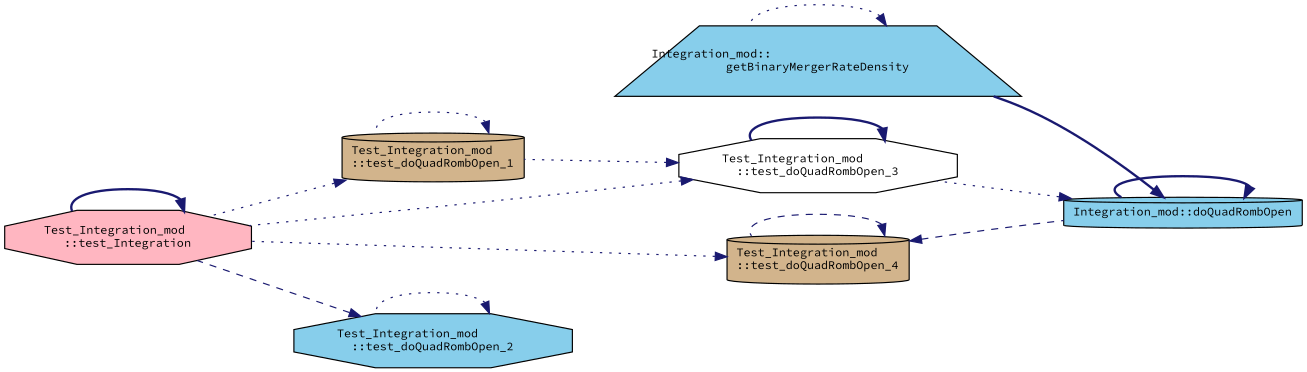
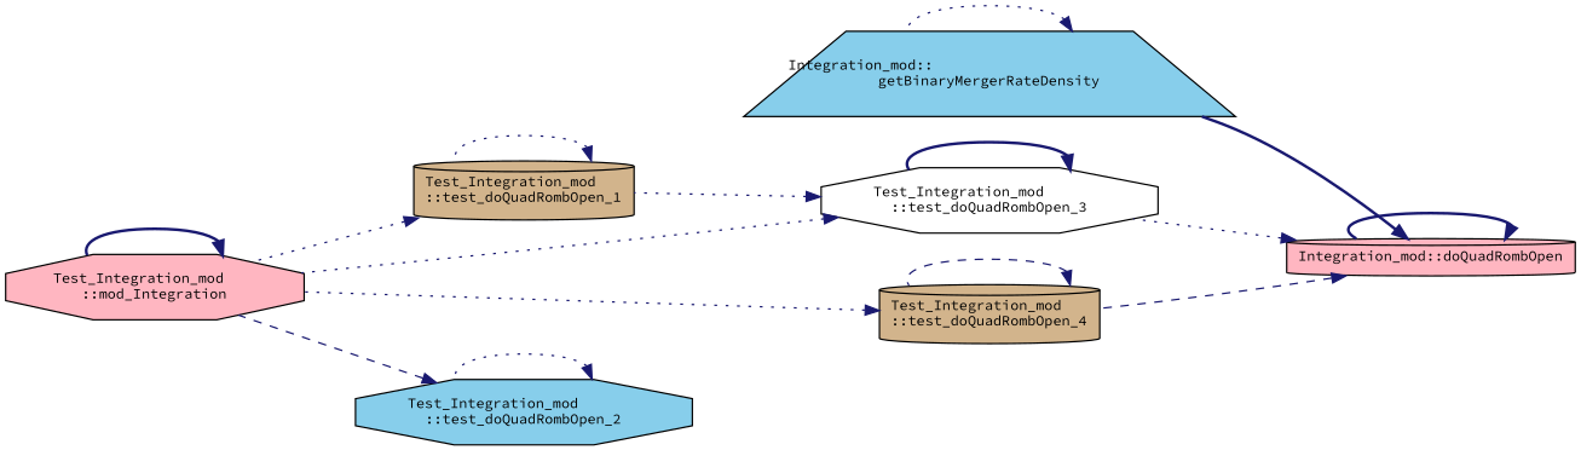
  digraph {
    fontname="Source Code Pro"
    rankdir=RL
    node [color=black fillcolor=lightpink fontname="Source Code Pro" fontsize=10 shape=cylinder style=filled]
    edge [color=midnightblue dir=back fontname="Source Code Pro" fontsize=10 labelfontname=Helvetica labelfontsize=10 style=dotted]
-   n1 [fillcolor=skyblue fontcolor=black height=0.2 label="Integration_mod::doQuadRombOpen" width=0.4]
+   n1 [fontcolor=black height=0.2 label="Integration_mod::doQuadRombOpen" width=0.4]
    n2 [fillcolor=skyblue height=0.2 label="Integration_mod::\lgetBinaryMergerRateDensity" shape=trapezium width=0.4]
    n3 [fillcolor=white height=0.2 label="Test_Integration_mod\l::test_doQuadRombOpen_3" shape=octagon width=0.4]
    n4 [fillcolor=tan height=0.2 label="Test_Integration_mod\l::test_doQuadRombOpen_4" width=0.4]
    n5 [fillcolor=tan height=0.2 label="Test_Integration_mod\l::test_doQuadRombOpen_1" width=0.4]
-   n6 [height=0.2 label="Test_Integration_mod\l::test_Integration" shape=octagon width=0.4]
+   n6 [height=0.2 label="Test_Integration_mod\l::mod_Integration" shape=octagon width=0.4]
    n7 [fillcolor=skyblue height=0.2 label="Test_Integration_mod\l::test_doQuadRombOpen_2" shape=octagon width=0.4]
    n1 -> n1 [style=bold]
    n1 -> n2 [style=bold]
    n1 -> n3
-   n4 -> n1 [style=dashed]
+   n1 -> n4 [style=dashed]
    n2 -> n2
    n3 -> n3 [style=bold]
    n3 -> n5
    n3 -> n6
    n4 -> n4 [style=dashed]
    n4 -> n6
    n5 -> n5
    n5 -> n6
    n6 -> n6 [style=bold]
    n7 -> n6 [style=dashed]
    n7 -> n7
  }
